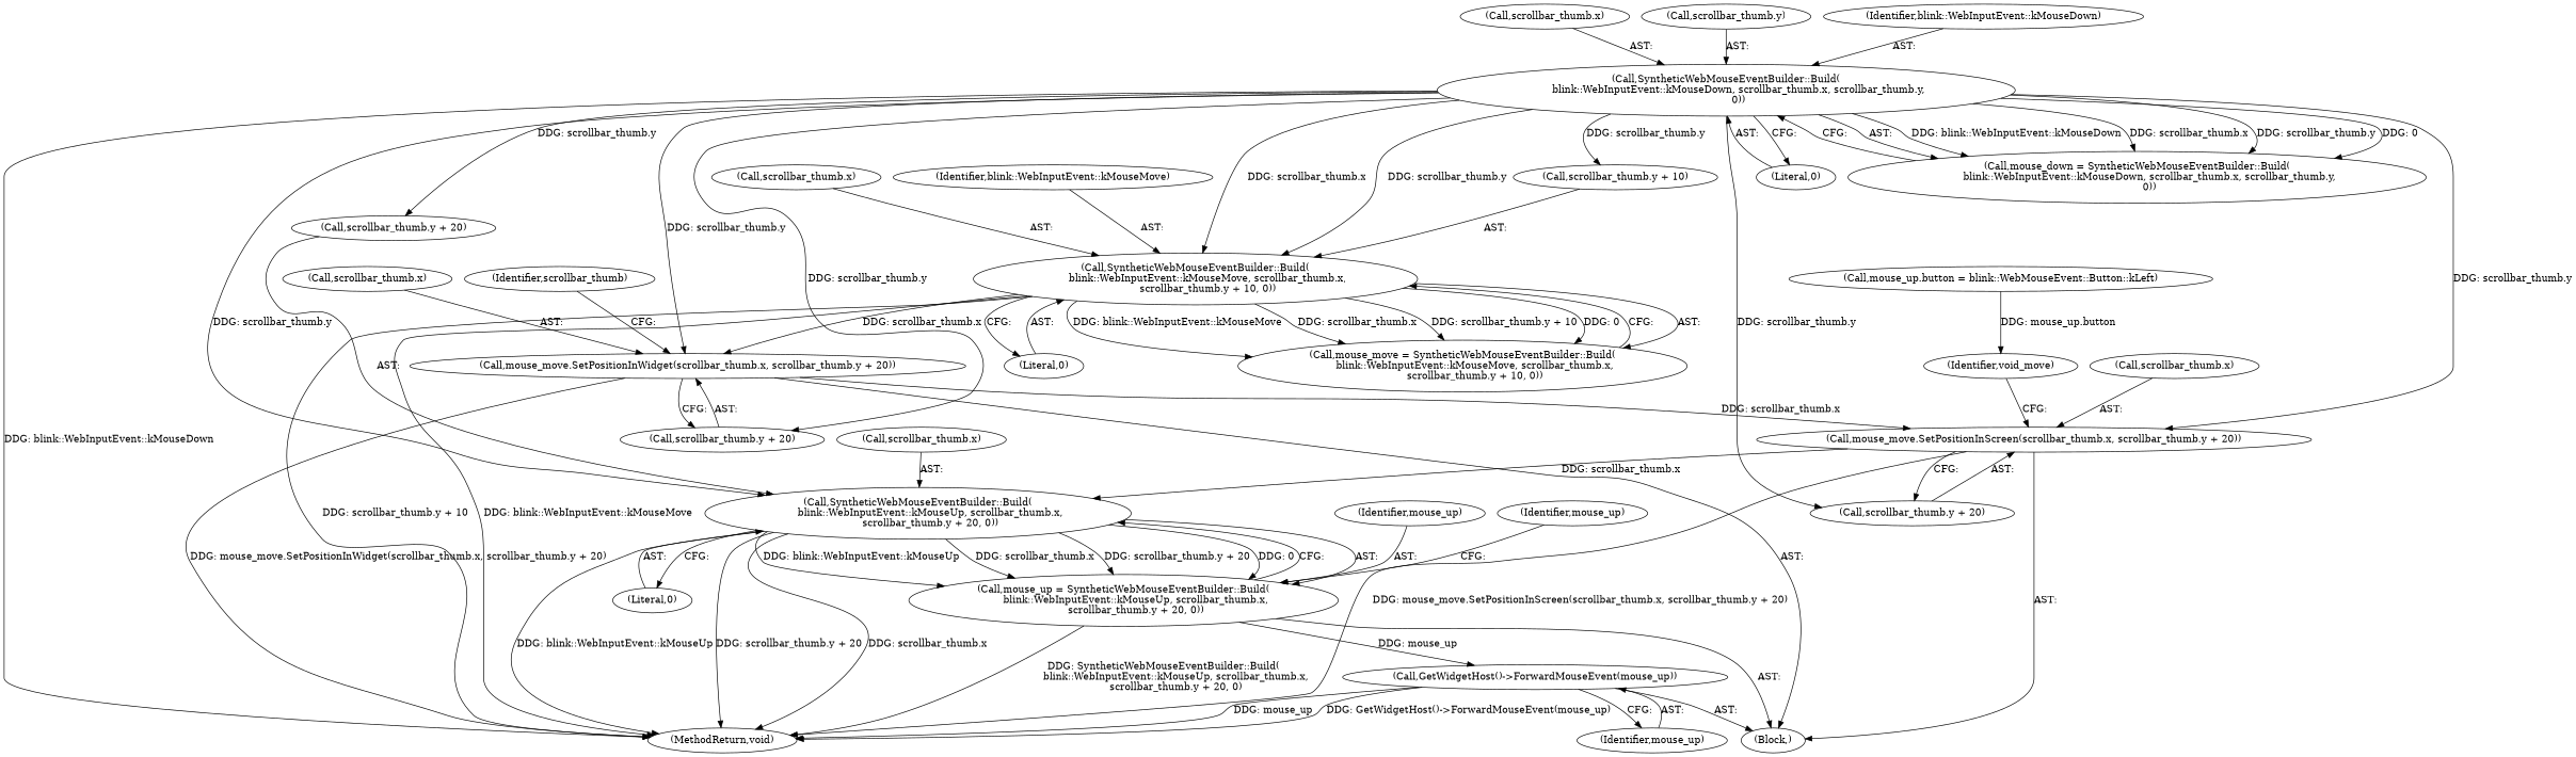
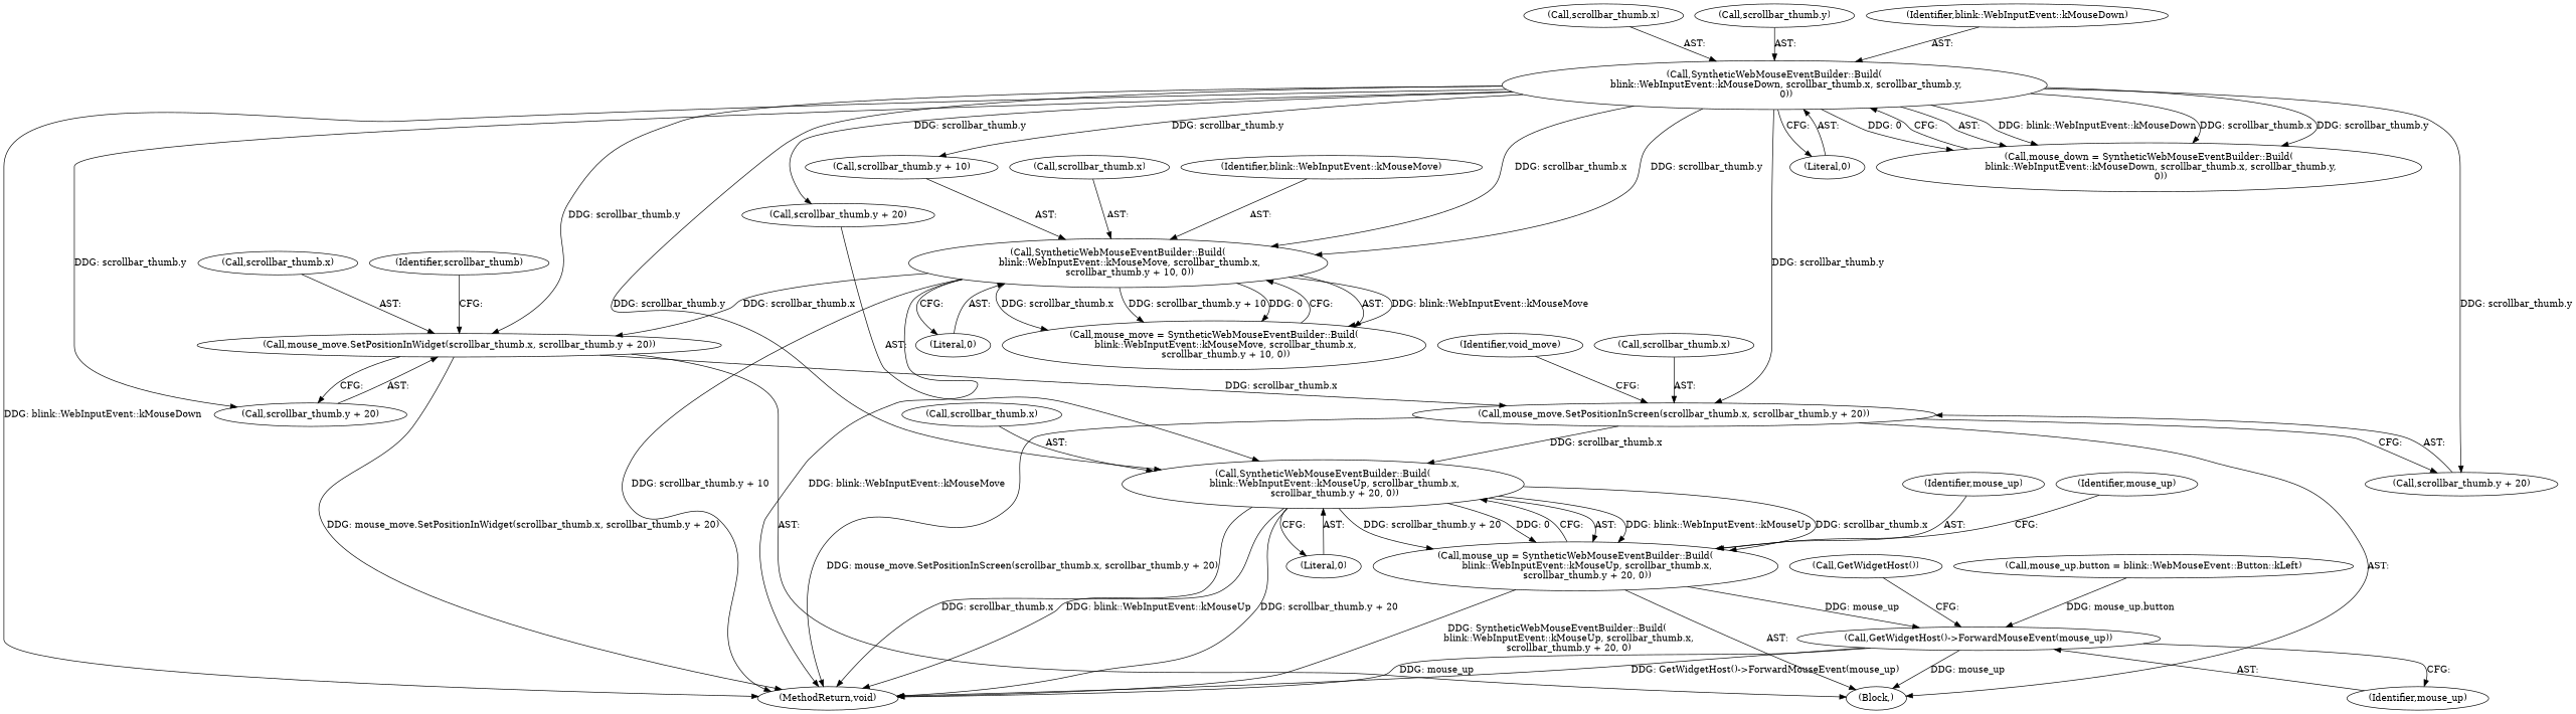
  digraph {
    n1 [label="(Call,mouse_move.SetPositionInWidget(scrollbar_thumb.x, scrollbar_thumb.y + 20))"]
    n2 [label="(Call,mouse_move.SetPositionInScreen(scrollbar_thumb.x, scrollbar_thumb.y + 20))"]
    n3 [label="(Block,)"]
    n4 [label="(MethodReturn,void)"]
    n5 [label="(Call,scrollbar_thumb.y + 20)"]
    n6 [label="(Call,SyntheticWebMouseEventBuilder::Build(\n        blink::WebInputEvent::kMouseUp, scrollbar_thumb.x,\n        scrollbar_thumb.y + 20, 0))"]
    n7 [label="(Call,scrollbar_thumb.y + 20)"]
    n8 [label="(Call,SyntheticWebMouseEventBuilder::Build(\n        blink::WebInputEvent::kMouseMove, scrollbar_thumb.x,\n        scrollbar_thumb.y + 10, 0))"]
    n9 [label="(Call,mouse_move = SyntheticWebMouseEventBuilder::Build(\n        blink::WebInputEvent::kMouseMove, scrollbar_thumb.x,\n        scrollbar_thumb.y + 10, 0))"]
    n10 [label="(Literal,0)"]
    n11 [label="(Call,SyntheticWebMouseEventBuilder::Build(\n        blink::WebInputEvent::kMouseDown, scrollbar_thumb.x, scrollbar_thumb.y,\n        0))"]
    n12 [label="(Call,scrollbar_thumb.y + 20)"]
    n13 [label="(Literal,0)"]
    n14 [label="(Call,mouse_down = SyntheticWebMouseEventBuilder::Build(\n        blink::WebInputEvent::kMouseDown, scrollbar_thumb.x, scrollbar_thumb.y,\n        0))"]
    n15 [label="(Call,scrollbar_thumb.y + 10)"]
    n16 [label="(Call,mouse_up = SyntheticWebMouseEventBuilder::Build(\n        blink::WebInputEvent::kMouseUp, scrollbar_thumb.x,\n        scrollbar_thumb.y + 20, 0))"]
    n17 [label="(Literal,0)"]
    n18 [label="(Call,GetWidgetHost()->ForwardMouseEvent(mouse_up))"]
    n19 [label="(Identifier,mouse_up)"]
    n20 [label="(Call,scrollbar_thumb.x)"]
    n21 [label="(Call,scrollbar_thumb.y)"]
    n22 [label="(Identifier,mouse_up)"]
    n23 [label="(Call,scrollbar_thumb.x)"]
    n24 [label="(Identifier,void_move)"]
    n25 [label="(Call,scrollbar_thumb.x)"]
    n26 [label="(Call,scrollbar_thumb.x)"]
    n27 [label="(Identifier,mouse_up)"]
    n28 [label="(Call,scrollbar_thumb.x)"]
    n29 [label="(Identifier,blink::WebInputEvent::kMouseMove)"]
+   n30 [label="(Call,GetWidgetHost())"]
    n31 [label="(Identifier,blink::WebInputEvent::kMouseDown)"]
    n32 [label="(Call,mouse_up.button = blink::WebMouseEvent::Button::kLeft)"]
    n33 [label="(Identifier,scrollbar_thumb)"]
    n1 -> n2 [label="DDG: scrollbar_thumb.x"]
    n1 -> n3 [label="AST: "]
    n1 -> n4 [label="DDG: mouse_move.SetPositionInWidget(scrollbar_thumb.x, scrollbar_thumb.y + 20)"]
    n1 -> n5 [label="CFG: "]
    n2 -> n3 [label="AST: "]
    n2 -> n4 [label="DDG: mouse_move.SetPositionInScreen(scrollbar_thumb.x, scrollbar_thumb.y + 20)"]
    n2 -> n6 [label="DDG: scrollbar_thumb.x"]
    n2 -> n7 [label="CFG: "]
    n5 -> n1 [label="AST: "]
    n6 -> n4 [label="DDG: scrollbar_thumb.y + 20"]
    n6 -> n4 [label="DDG: scrollbar_thumb.x"]
    n6 -> n4 [label="DDG: blink::WebInputEvent::kMouseUp"]
    n6 -> n16 [label="AST: "]
    n6 -> n16 [label="DDG: blink::WebInputEvent::kMouseUp"]
    n6 -> n16 [label="DDG: scrollbar_thumb.x"]
    n6 -> n16 [label="DDG: scrollbar_thumb.y + 20"]
    n6 -> n16 [label="DDG: 0"]
    n6 -> n17 [label="CFG: "]
    n7 -> n2 [label="AST: "]
    n8 -> n1 [label="DDG: scrollbar_thumb.x"]
    n8 -> n4 [label="DDG: scrollbar_thumb.y + 10"]
    n8 -> n4 [label="DDG: blink::WebInputEvent::kMouseMove"]
    n8 -> n9 [label="AST: "]
    n8 -> n9 [label="DDG: blink::WebInputEvent::kMouseMove"]
    n8 -> n9 [label="DDG: scrollbar_thumb.x"]
    n8 -> n9 [label="DDG: scrollbar_thumb.y + 10"]
    n8 -> n9 [label="DDG: 0"]
    n8 -> n10 [label="CFG: "]
    n9 -> n8 [label="CFG: "]
    n10 -> n8 [label="AST: "]
    n11 -> n1 [label="DDG: scrollbar_thumb.y"]
    n11 -> n2 [label="DDG: scrollbar_thumb.y"]
    n11 -> n4 [label="DDG: blink::WebInputEvent::kMouseDown"]
    n11 -> n5 [label="DDG: scrollbar_thumb.y"]
    n11 -> n6 [label="DDG: scrollbar_thumb.y"]
    n11 -> n7 [label="DDG: scrollbar_thumb.y"]
    n11 -> n8 [label="DDG: scrollbar_thumb.x"]
    n11 -> n8 [label="DDG: scrollbar_thumb.y"]
    n11 -> n12 [label="DDG: scrollbar_thumb.y"]
    n11 -> n13 [label="CFG: "]
    n11 -> n14 [label="AST: "]
    n11 -> n14 [label="DDG: blink::WebInputEvent::kMouseDown"]
    n11 -> n14 [label="DDG: scrollbar_thumb.x"]
    n11 -> n14 [label="DDG: scrollbar_thumb.y"]
    n11 -> n14 [label="DDG: 0"]
    n11 -> n15 [label="DDG: scrollbar_thumb.y"]
    n12 -> n6 [label="AST: "]
    n13 -> n11 [label="AST: "]
    n14 -> n11 [label="CFG: "]
    n15 -> n8 [label="AST: "]
    n16 -> n3 [label="AST: "]
    n16 -> n4 [label="DDG: SyntheticWebMouseEventBuilder::Build(\n        blink::WebInputEvent::kMouseUp, scrollbar_thumb.x,\n        scrollbar_thumb.y + 20, 0)"]
    n16 -> n6 [label="CFG: "]
    n16 -> n18 [label="DDG: mouse_up"]
    n17 -> n6 [label="AST: "]
-   n18 -> n3 [label="AST: "]
+   n18 -> n3 [label="DDG: mouse_up"]
    n18 -> n4 [label="DDG: mouse_up"]
    n18 -> n4 [label="DDG: GetWidgetHost()->ForwardMouseEvent(mouse_up)"]
    n18 -> n19 [label="CFG: "]
    n19 -> n18 [label="AST: "]
    n20 -> n11 [label="AST: "]
    n21 -> n11 [label="AST: "]
    n22 -> n16 [label="AST: "]
    n23 -> n8 [label="AST: "]
    n24 -> n2 [label="CFG: "]
    n25 -> n6 [label="AST: "]
    n26 -> n1 [label="AST: "]
    n27 -> n16 [label="CFG: "]
    n28 -> n2 [label="AST: "]
    n29 -> n8 [label="AST: "]
+   n30 -> n18 [label="CFG: "]
    n31 -> n11 [label="AST: "]
-   n32 -> n24 [label="DDG: mouse_up.button"]
+   n32 -> n18 [label="DDG: mouse_up.button"]
    n33 -> n1 [label="CFG: "]
  }
